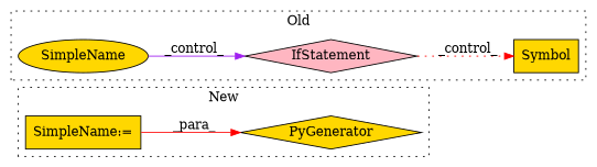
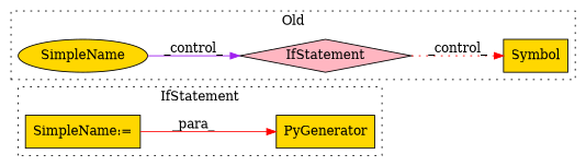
  digraph {
    rankdir=LR
    node [fillcolor=gold shape=diamond style=filled]
    edge [color=red style=solid]
-   n1 [a=107 l=112 label=PyGenerator s=2284]
+   n1 [a=107 l=112 label=PyGenerator s=2284 shape=box]
    n2 [a=7 l=22 label="SimpleName:=" s=2368 shape=box]
    n3 [a=32 l="7,1" label=Symbol s="2998,3022" shape=box]
    n4 [a=25 fillcolor=lightpink l="4,2" label=IfStatement s="2942,2975"]
    n5 [a=42 label=SimpleName shape=ellipse]
    subgraph cluster_1 {
-     label=New
+     label=IfStatement
      style=dotted
      n1
      n2
    }
    subgraph cluster_2 {
      label=Old
      style=dotted
      n3
      n4
      n5
    }
    n2 -> n1 [label=_para_]
    n4 -> n3 [label=_control_ style=dotted]
    n5 -> n4 [color=purple label=_control_]
  }
